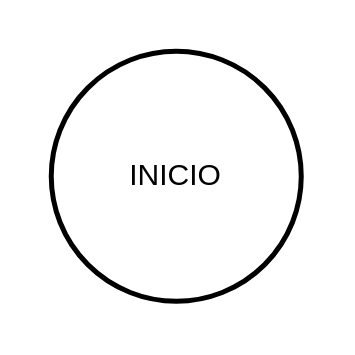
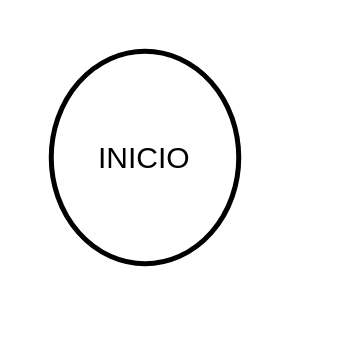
  <mxCell id="0" />
  <mxCell id="1" parent="0" />
- <mxCell id="2" value="INICIO" style="strokeWidth=2;html=1;shape=mxgraph.flowchart.start_2;whiteSpace=wrap;" vertex="1" parent="1"><mxGeometry x="20" y="20" width="100" height="100" as="geometry" /></mxCell>
+ <mxCell id="2" value="INICIO" style="strokeWidth=2;html=1;shape=mxgraph.flowchart.start_2;whiteSpace=wrap;" vertex="1" parent="1"><mxGeometry x="20" y="20" width="75" height="85" as="geometry" /></mxCell>
